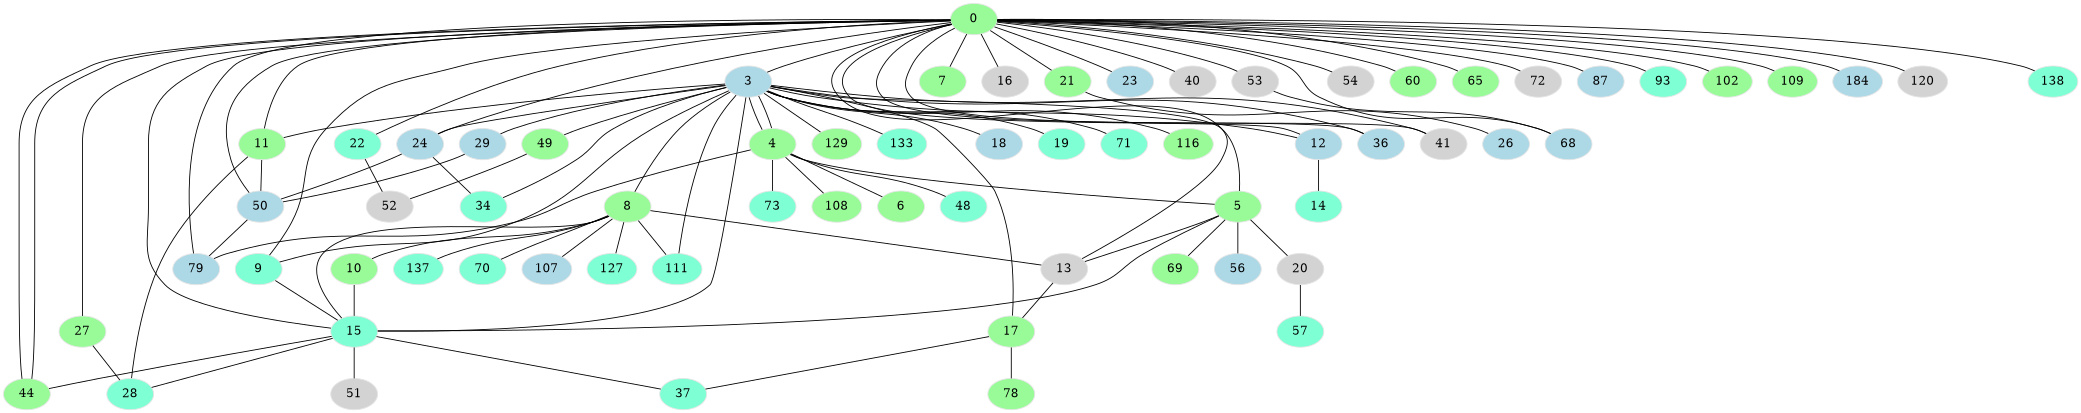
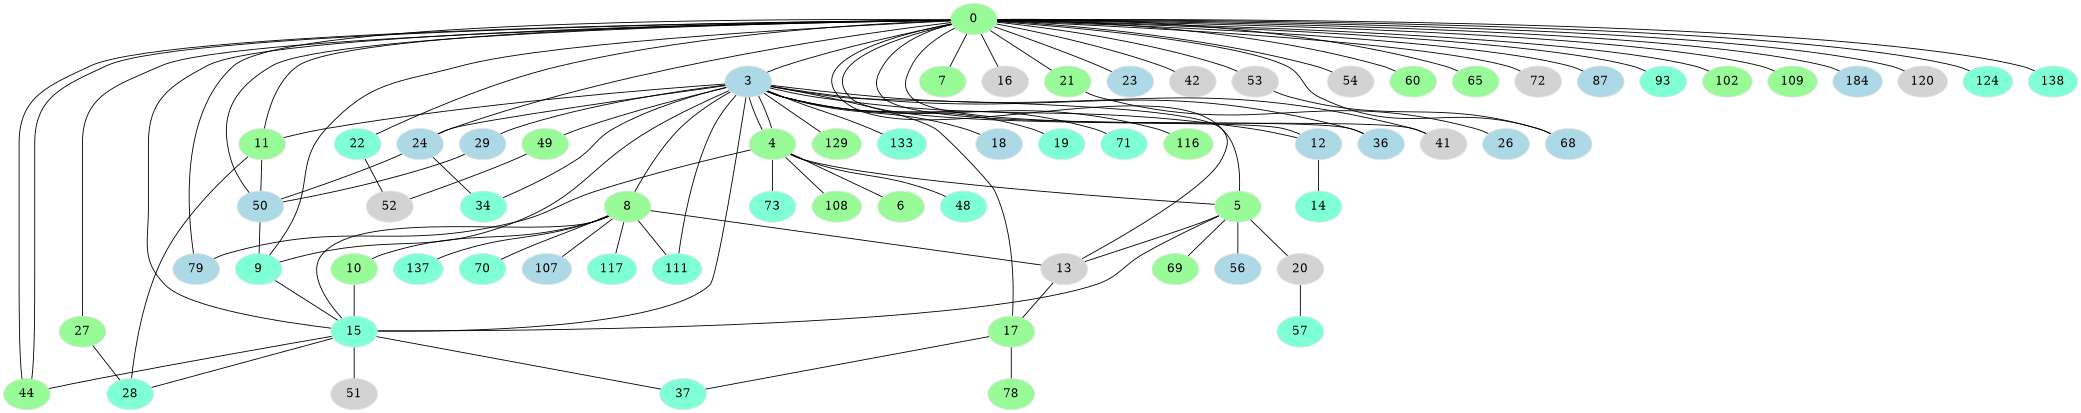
  graph {
    node [color=gray90 fillcolor=palegreen style=filled]
    n1 [label=0 super="+2+32"]
    3 [fillcolor=lightblue]
    7
    9 [fillcolor=aquamarine super="+55+58"]
    11 [super="+45+98+81"]
    12 [fillcolor=lightblue]
    13 [fillcolor=lightgrey super="+39"]
    15 [fillcolor=aquamarine super="+46+47+101+128+131+25+80"]
    16 [fillcolor=lightgrey]
    21
    22 [fillcolor=aquamarine]
    23 [fillcolor=lightblue]
    24 [fillcolor=lightblue super="+92+35+66+63"]
    27
    36 [fillcolor=lightblue]
-   40 [fillcolor=lightgrey super="+95"]
+   40 [fillcolor=lightgrey super="+95" label=42]
    41 [fillcolor=lightgrey super="+115"]
    44 [super="+132+64"]
    50 [fillcolor=lightblue super="+76"]
    53 [fillcolor=lightgrey super="+96"]
    54 [fillcolor=lightgrey super="+99"]
    60
    65
    68 [fillcolor=lightblue]
    n25 [fillcolor=lightblue label=79 super="+105+90"]
    n26 [fillcolor=lightgrey label=72]
    87 [fillcolor=lightblue]
    93 [fillcolor=aquamarine]
    102 [super="+110"]
    109
    n31 [fillcolor=lightblue label=184]
    120 [fillcolor=lightgrey]
+   124 [fillcolor=aquamarine]
    138 [fillcolor=aquamarine]
    4
    5 [super="+67+30+141"]
    8
    17 [super="+38"]
    18 [fillcolor=lightblue super="+42"]
    19 [fillcolor=aquamarine]
    29 [fillcolor=lightblue]
    n42 [fillcolor=aquamarine label=34 super="+94+33+62"]
    49
    71 [fillcolor=aquamarine]
    111 [fillcolor=aquamarine]
    116
    129
    133 [fillcolor=aquamarine]
    28 [fillcolor=aquamarine super="+119+122"]
    14 [fillcolor=aquamarine]
    37 [fillcolor=aquamarine super="+84+118"]
    51 [fillcolor=lightgrey]
    26 [fillcolor=lightblue super="+139"]
    52 [fillcolor=lightgrey]
    6
    48 [fillcolor=aquamarine super="+61+74"]
    73 [fillcolor=aquamarine]
    108
    20 [fillcolor=lightgrey super="+72+59+88+125+97"]
    56 [fillcolor=lightblue]
    69
    10 [super="+113"]
    70 [fillcolor=aquamarine]
    107 [fillcolor=lightblue]
-   117 [fillcolor=aquamarine label=127]
+   117 [fillcolor=aquamarine]
    137 [fillcolor=aquamarine]
    78 [super="+130"]
    57 [fillcolor=aquamarine]
    n1 -- 3
    n1 -- 7
    n1 -- 9
    n1 -- 11
    n1 -- 12
    n1 -- 13
    n1 -- 15
    n1 -- 16
    n1 -- 21
    n1 -- 22
    n1 -- 23
    n1 -- 24 [weight=3]
    n1 -- 27
    n1 -- 36
    n1 -- 40
    n1 -- 41
    n1 -- 44
    n1 -- 44
    n1 -- 50
    n1 -- 53
    n1 -- 54
    n1 -- 60
    n1 -- 65
    n1 -- 68
    n1 -- n25
    n1 -- n26
    n1 -- 87
    n1 -- 93
    n1 -- 102
    n1 -- 109
    n1 -- n31
    n1 -- 120
+   n1 -- 124
    n1 -- 138
    3 -- 9
    3 -- 11
    3 -- 12
    3 -- 15 [weight=3]
    3 -- 24
    3 -- 36
    3 -- 41
    3 -- 4
    3 -- 4
    3 -- 5
    3 -- 8
    3 -- 17
    3 -- 18
    3 -- 19
    3 -- 29
    3 -- n42
    3 -- 49
    3 -- 71
    3 -- 111
    3 -- 116
    3 -- 129
    3 -- 133
    9 -- 15
    11 -- 50
    11 -- 28
    12 -- 14
    13 -- 17
    15 -- 44
    15 -- 28
    15 -- 37
    15 -- 51
    21 -- 26
    22 -- 52
    24 -- 50
    24 -- n42
    27 -- 28
-   50 -- n25
+   50 -- 9
    53 -- 68
    4 -- n25
    4 -- 5
    4 -- 6
    4 -- 48
    4 -- 73
    4 -- 108
    5 -- 13
    5 -- 15
    5 -- 20
    5 -- 56
    5 -- 69
    8 -- 13
    8 -- 15
    8 -- 111
    8 -- 10
    8 -- 70
    8 -- 107
    8 -- 117
    8 -- 137
    17 -- 37
    17 -- 78
    29 -- 50
    49 -- 52
    20 -- 57
    10 -- 15
  }
